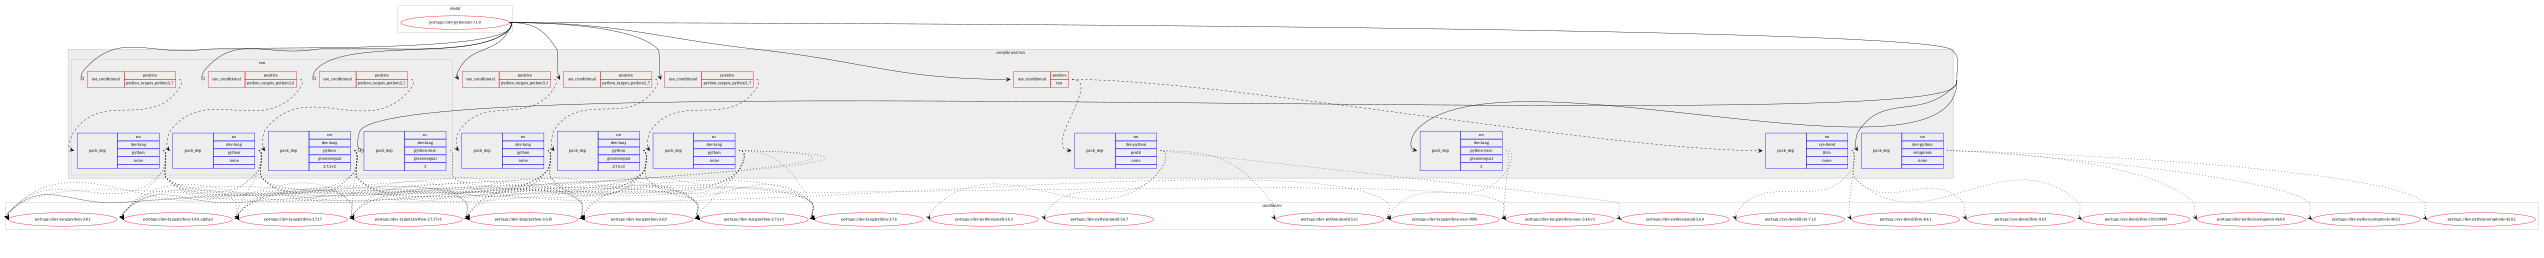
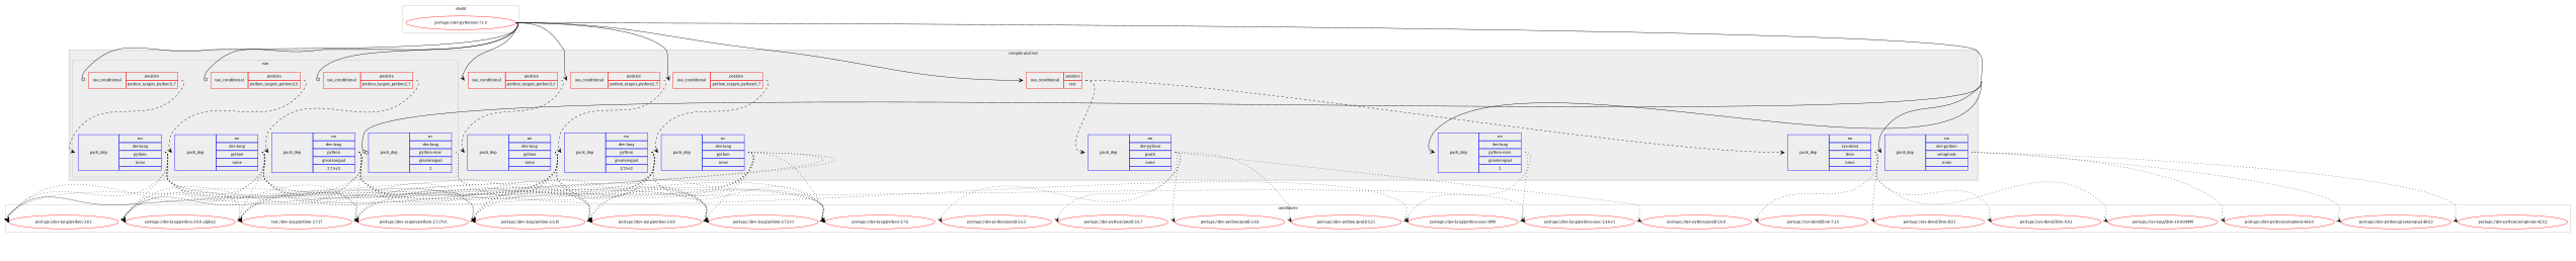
  digraph {
    compound=true
    concentrate=true
    fontname="Noto Serif"
    fontsize=10
    newrank=true
    rankdir=TB
    ranksep=1.5
    node [color=red fontname="Noto Serif" fontsize=10]
    edge [arrowhead=vee fontname="Noto Serif" headport=w style=dotted tailport=e weight=100]
    n1 [label="portage://dev-python/lit-7.1.0" width=4]
    n2 [color=blue label=<<TABLE BORDER="0" CELLBORDER="1" CELLSPACING="0" CELLPADDING="4" WIDTH="220"><TR><TD ROWSPAN="6" CELLPADDING="30">pack_dep</TD></TR><TR><TD WIDTH="110">no</TD></TR><TR><TD>dev-lang</TD></TR><TR><TD>python</TD></TR><TR><TD>greaterequal</TD></TR><TR><TD>2.7.5-r2</TD></TR></TABLE>> shape=none]
    n3 [label=<<TABLE BORDER="0" CELLBORDER="1" CELLSPACING="0" CELLPADDING="4"><TR><TD ROWSPAN="3" CELLPADDING="10">use_conditional</TD></TR><TR><TD>positive</TD></TR><TR><TD>python_targets_python2_7</TD></TR></TABLE>> shape=none]
    n4 [color=blue label=<<TABLE BORDER="0" CELLBORDER="1" CELLSPACING="0" CELLPADDING="4" WIDTH="220"><TR><TD ROWSPAN="6" CELLPADDING="30">pack_dep</TD></TR><TR><TD WIDTH="110">no</TD></TR><TR><TD>dev-lang</TD></TR><TR><TD>python</TD></TR><TR><TD>none</TD></TR><TR><TD></TD></TR></TABLE>> shape=none]
    n5 [label=<<TABLE BORDER="0" CELLBORDER="1" CELLSPACING="0" CELLPADDING="4"><TR><TD ROWSPAN="3" CELLPADDING="10">use_conditional</TD></TR><TR><TD>positive</TD></TR><TR><TD>python_targets_python3_6</TD></TR></TABLE>> shape=none]
    n6 [color=blue label=<<TABLE BORDER="0" CELLBORDER="1" CELLSPACING="0" CELLPADDING="4" WIDTH="220"><TR><TD ROWSPAN="6" CELLPADDING="30">pack_dep</TD></TR><TR><TD WIDTH="110">no</TD></TR><TR><TD>dev-lang</TD></TR><TR><TD>python</TD></TR><TR><TD>none</TD></TR><TR><TD></TD></TR></TABLE>> shape=none]
    n7 [label=<<TABLE BORDER="0" CELLBORDER="1" CELLSPACING="0" CELLPADDING="4"><TR><TD ROWSPAN="3" CELLPADDING="10">use_conditional</TD></TR><TR><TD>positive</TD></TR><TR><TD>python_targets_python3_7</TD></TR></TABLE>> shape=none]
    n8 [color=blue label=<<TABLE BORDER="0" CELLBORDER="1" CELLSPACING="0" CELLPADDING="4" WIDTH="220"><TR><TD ROWSPAN="6" CELLPADDING="30">pack_dep</TD></TR><TR><TD WIDTH="110">no</TD></TR><TR><TD>dev-python</TD></TR><TR><TD>psutil</TD></TR><TR><TD>none</TD></TR><TR><TD></TD></TR></TABLE>> shape=none]
    n9 [color=blue label=<<TABLE BORDER="0" CELLBORDER="1" CELLSPACING="0" CELLPADDING="4" WIDTH="220"><TR><TD ROWSPAN="6" CELLPADDING="30">pack_dep</TD></TR><TR><TD WIDTH="110">no</TD></TR><TR><TD>sys-devel</TD></TR><TR><TD>llvm</TD></TR><TR><TD>none</TD></TR><TR><TD></TD></TR></TABLE>> shape=none]
    n10 [label=<<TABLE BORDER="0" CELLBORDER="1" CELLSPACING="0" CELLPADDING="4"><TR><TD ROWSPAN="3" CELLPADDING="10">use_conditional</TD></TR><TR><TD>positive</TD></TR><TR><TD>test</TD></TR></TABLE>> shape=none]
    n11 [color=blue label=<<TABLE BORDER="0" CELLBORDER="1" CELLSPACING="0" CELLPADDING="4" WIDTH="220"><TR><TD ROWSPAN="6" CELLPADDING="30">pack_dep</TD></TR><TR><TD WIDTH="110">no</TD></TR><TR><TD>dev-lang</TD></TR><TR><TD>python-exec</TD></TR><TR><TD>greaterequal</TD></TR><TR><TD>2</TD></TR></TABLE>> shape=none]
    n12 [color=blue label=<<TABLE BORDER="0" CELLBORDER="1" CELLSPACING="0" CELLPADDING="4" WIDTH="220"><TR><TD ROWSPAN="6" CELLPADDING="30">pack_dep</TD></TR><TR><TD WIDTH="110">no</TD></TR><TR><TD>dev-python</TD></TR><TR><TD>setuptools</TD></TR><TR><TD>none</TD></TR><TR><TD></TD></TR></TABLE>> shape=none]
    n13 [color=blue label=<<TABLE BORDER="0" CELLBORDER="1" CELLSPACING="0" CELLPADDING="4" WIDTH="220"><TR><TD ROWSPAN="6" CELLPADDING="30">pack_dep</TD></TR><TR><TD WIDTH="110">no</TD></TR><TR><TD>dev-lang</TD></TR><TR><TD>python</TD></TR><TR><TD>greaterequal</TD></TR><TR><TD>2.7.5-r2</TD></TR></TABLE>> shape=none]
    n14 [label=<<TABLE BORDER="0" CELLBORDER="1" CELLSPACING="0" CELLPADDING="4"><TR><TD ROWSPAN="3" CELLPADDING="10">use_conditional</TD></TR><TR><TD>positive</TD></TR><TR><TD>python_targets_python2_7</TD></TR></TABLE>> shape=none]
    n15 [color=blue label=<<TABLE BORDER="0" CELLBORDER="1" CELLSPACING="0" CELLPADDING="4" WIDTH="220"><TR><TD ROWSPAN="6" CELLPADDING="30">pack_dep</TD></TR><TR><TD WIDTH="110">no</TD></TR><TR><TD>dev-lang</TD></TR><TR><TD>python</TD></TR><TR><TD>none</TD></TR><TR><TD></TD></TR></TABLE>> shape=none]
    n16 [label=<<TABLE BORDER="0" CELLBORDER="1" CELLSPACING="0" CELLPADDING="4"><TR><TD ROWSPAN="3" CELLPADDING="10">use_conditional</TD></TR><TR><TD>positive</TD></TR><TR><TD>python_targets_python3_6</TD></TR></TABLE>> shape=none]
    n17 [color=blue label=<<TABLE BORDER="0" CELLBORDER="1" CELLSPACING="0" CELLPADDING="4" WIDTH="220"><TR><TD ROWSPAN="6" CELLPADDING="30">pack_dep</TD></TR><TR><TD WIDTH="110">no</TD></TR><TR><TD>dev-lang</TD></TR><TR><TD>python</TD></TR><TR><TD>none</TD></TR><TR><TD></TD></TR></TABLE>> shape=none]
    n18 [label=<<TABLE BORDER="0" CELLBORDER="1" CELLSPACING="0" CELLPADDING="4"><TR><TD ROWSPAN="3" CELLPADDING="10">use_conditional</TD></TR><TR><TD>positive</TD></TR><TR><TD>python_targets_python3_7</TD></TR></TABLE>> shape=none]
    n19 [color=blue label=<<TABLE BORDER="0" CELLBORDER="1" CELLSPACING="0" CELLPADDING="4" WIDTH="220"><TR><TD ROWSPAN="6" CELLPADDING="30">pack_dep</TD></TR><TR><TD WIDTH="110">no</TD></TR><TR><TD>dev-lang</TD></TR><TR><TD>python-exec</TD></TR><TR><TD>greaterequal</TD></TR><TR><TD>2</TD></TR></TABLE>> shape=none]
    n20 [label="portage://dev-lang/python-3.9.0_alpha2" width=4]
    n21 [label="portage://dev-lang/python-3.8.1" width=4]
    n22 [label="portage://dev-lang/python-3.7.6" width=4]
    n23 [label="portage://dev-lang/python-3.7.5-r1" width=4]
    n24 [label="portage://dev-lang/python-3.6.9" width=4]
    n25 [label="portage://dev-lang/python-3.6.10" width=4]
    n26 [label="portage://dev-targets/python-2.7.17-r1" width=4]
-   n27 [label="portage://dev-lang/python-2.7.17" width=4]
+   n27 [label="test://dev-lang/python-2.7.17" width=4]
    n28 [label="portage://dev-python/psutil-5.6.7" width=4]
    n29 [label="portage://dev-python/psutil-5.6.5" width=4]
    n30 [label="portage://dev-python/psutil-5.6.0" width=4]
    n31 [label="portage://dev-python/psutil-5.5.0" width=4]
+   n32 [label="portage://dev-python/psutil-5.4.8" width=4]
    n33 [label="portage://sys-devel/llvm-9.0.1" width=4]
-   n34 [label="portage://sys-devel/llvm-8.4.1" width=4]
+   n34 [label="portage://sys-devel/llvm-8.0.1" width=4]
    n35 [label="portage://sys-devel/llvm-7.1.0" width=4]
-   n36 [label="portage://sys-devel/llvm-10.0.0.9999" width=4]
+   n36 [label="portage://sys-lang/llvm-10.0.0.9999" width=4]
    n37 [label="portage://dev-lang/python-exec-9999" width=4]
    n38 [label="portage://dev-lang/python-exec-2.4.6-r1" width=4]
    n39 [label="portage://dev-python/setuptools-44.0.0" width=4]
    n40 [label="portage://dev-python/setuptools-42.0.2" width=4]
-   n41 [label="portage://dev-python/setuptools-40.6.3" width=4]
+   n41 [label="portage://dev-python/greaterequal-40.6.3" width=4]
    subgraph cluster_1 {
      color=gray
      label=<<i>ebuild</i>>
      rank=same
      n1
    }
    subgraph cluster_2 {
      color=gray
      label=<<i>dependencies</i>>
      subgraph cluster_3 {
        color=gray
        fillcolor="#eeeeee"
        label=<<i>compile</i>>
        style=filled
        subgraph sub_4 {
          color=gray
          fillcolor="#eeeeee"
          label=<<i>compile</i>>
          style=filled
          n3
          subgraph sub_5 {
            color=gray
            fillcolor="#eeeeee"
            label=<<i>compile</i>>
            style=filled
            n2
          }
        }
        subgraph sub_6 {
          color=gray
          fillcolor="#eeeeee"
          label=<<i>compile</i>>
          style=filled
          n5
          subgraph sub_7 {
            color=gray
            fillcolor="#eeeeee"
            label=<<i>compile</i>>
            style=filled
            n4
          }
        }
        subgraph sub_8 {
          color=gray
          fillcolor="#eeeeee"
          label=<<i>compile</i>>
          style=filled
          n7
          subgraph sub_9 {
            color=gray
            fillcolor="#eeeeee"
            label=<<i>compile</i>>
            style=filled
            n6
          }
        }
        subgraph sub_10 {
          color=gray
          fillcolor="#eeeeee"
          label=<<i>compile</i>>
          style=filled
          n10
          subgraph sub_11 {
            color=gray
            fillcolor="#eeeeee"
            label=<<i>compile</i>>
            style=filled
            n8
          }
          subgraph sub_12 {
            color=gray
            fillcolor="#eeeeee"
            label=<<i>compile</i>>
            style=filled
            n9
          }
        }
        subgraph sub_13 {
          color=gray
          fillcolor="#eeeeee"
          label=<<i>compile</i>>
          style=filled
          n11
        }
        subgraph sub_14 {
          color=gray
          fillcolor="#eeeeee"
          label=<<i>compile</i>>
          style=filled
          n12
        }
      }
      subgraph cluster_15 {
        color=gray
        fillcolor="#eeeeee"
        label=<<i>compile and run</i>>
        style=filled
      }
      subgraph cluster_16 {
        color=gray
        fillcolor="#eeeeee"
        label=<<i>run</i>>
        style=filled
        subgraph sub_17 {
          color=gray
          fillcolor="#eeeeee"
          label=<<i>run</i>>
          style=filled
          n14
          subgraph sub_18 {
            color=gray
            fillcolor="#eeeeee"
            label=<<i>run</i>>
            style=filled
            n13
          }
        }
        subgraph sub_19 {
          color=gray
          fillcolor="#eeeeee"
          label=<<i>run</i>>
          style=filled
          n16
          subgraph sub_20 {
            color=gray
            fillcolor="#eeeeee"
            label=<<i>run</i>>
            style=filled
            n15
          }
        }
        subgraph sub_21 {
          color=gray
          fillcolor="#eeeeee"
          label=<<i>run</i>>
          style=filled
          n18
          subgraph sub_22 {
            color=gray
            fillcolor="#eeeeee"
            label=<<i>run</i>>
            style=filled
            n17
          }
        }
        subgraph sub_23 {
          color=gray
          fillcolor="#eeeeee"
          label=<<i>run</i>>
          style=filled
          n19
        }
      }
    }
    subgraph cluster_24 {
      color=gray
      label=<<i>candidates</i>>
      rank=same
      subgraph sub_25 {
        color=black
        label=<<i>candidates</i>>
        nodesep=1
        rank=same
        n20
        n21
        n22
        n23
        n24
        n25
        n26
        n27
      }
      subgraph sub_26 {
        color=black
        label=<<i>candidates</i>>
        nodesep=1
        rank=same
        n20
        n21
        n22
        n23
        n24
        n25
        n26
        n27
      }
      subgraph sub_27 {
        color=black
        label=<<i>candidates</i>>
        nodesep=1
        rank=same
        n20
        n21
        n22
        n23
        n24
        n25
        n26
        n27
      }
      subgraph sub_28 {
        color=black
        label=<<i>candidates</i>>
        nodesep=1
        rank=same
        n28
        n29
        n30
        n31
+       n32
      }
      subgraph sub_29 {
        color=black
        label=<<i>candidates</i>>
        nodesep=1
        rank=same
        n33
        n34
        n35
        n36
      }
      subgraph sub_30 {
        color=black
        label=<<i>candidates</i>>
        nodesep=1
        rank=same
        n37
        n38
      }
      subgraph sub_31 {
        color=black
        label=<<i>candidates</i>>
        nodesep=1
        rank=same
        n39
        n40
        n41
      }
      subgraph sub_32 {
        color=black
        label=<<i>candidates</i>>
        nodesep=1
        rank=same
        n20
        n21
        n22
        n23
        n24
        n25
        n26
        n27
      }
      subgraph sub_33 {
        color=black
        label=<<i>candidates</i>>
        nodesep=1
        rank=same
        n20
        n21
        n22
        n23
        n24
        n25
        n26
        n27
      }
      subgraph sub_34 {
        color=black
        label=<<i>candidates</i>>
        nodesep=1
        rank=same
        n20
        n21
        n22
        n23
        n24
        n25
        n26
        n27
      }
      subgraph sub_35 {
        color=black
        label=<<i>candidates</i>>
        nodesep=1
        rank=same
        n37
        n38
      }
    }
    n1 -> n3 [style=solid weight=20]
    n1 -> n5 [style=solid weight=20]
    n1 -> n7 [style=solid weight=20]
    n1 -> n10 [style=solid weight=20]
    n1 -> n11 [style=solid weight=20]
    n1 -> n12 [style=solid weight=20]
    n1 -> n14 [arrowhead=odot style=solid weight=20]
    n1 -> n16 [arrowhead=odot style=solid weight=20]
    n1 -> n18 [arrowhead=odot style=solid weight=20]
    n1 -> n19 [arrowhead=odot style=solid weight=20]
    n2 -> n20
    n2 -> n21
    n2 -> n22
    n2 -> n23
    n2 -> n24
    n2 -> n25
    n2 -> n26
    n2 -> n27
    n3 -> n2 [style=dashed weight=20]
    n4 -> n20
    n4 -> n21
    n4 -> n22
    n4 -> n23
    n4 -> n24
    n4 -> n25
    n4 -> n26
    n4 -> n27
    n5 -> n4 [style=dashed weight=20]
    n6 -> n20
    n6 -> n21
    n6 -> n22
    n6 -> n23
    n6 -> n24
    n6 -> n25
    n6 -> n26
    n6 -> n27
    n7 -> n6 [style=dashed weight=20]
    n8 -> n28
    n8 -> n29
    n8 -> n30
    n8 -> n31
+   n8 -> n32
    n9 -> n33
    n9 -> n34
    n9 -> n35
    n9 -> n36
    n10 -> n8 [style=dashed weight=20]
    n10 -> n9 [style=dashed weight=20]
    n11 -> n37
    n11 -> n38
    n12 -> n39
    n12 -> n40
    n12 -> n41
    n13 -> n20
    n13 -> n21
    n13 -> n22
    n13 -> n23
    n13 -> n24
    n13 -> n25
    n13 -> n26
    n13 -> n27
    n14 -> n13 [style=dashed weight=20]
    n15 -> n20
    n15 -> n21
    n15 -> n22
    n15 -> n23
    n15 -> n24
    n15 -> n25
    n15 -> n26
    n15 -> n27
    n16 -> n15 [style=dashed weight=20]
    n17 -> n20
    n17 -> n21
    n17 -> n22
    n17 -> n23
    n17 -> n24
    n17 -> n25
    n17 -> n26
    n17 -> n27
    n18 -> n17 [style=dashed weight=20]
    n19 -> n37
    n19 -> n38
  }
